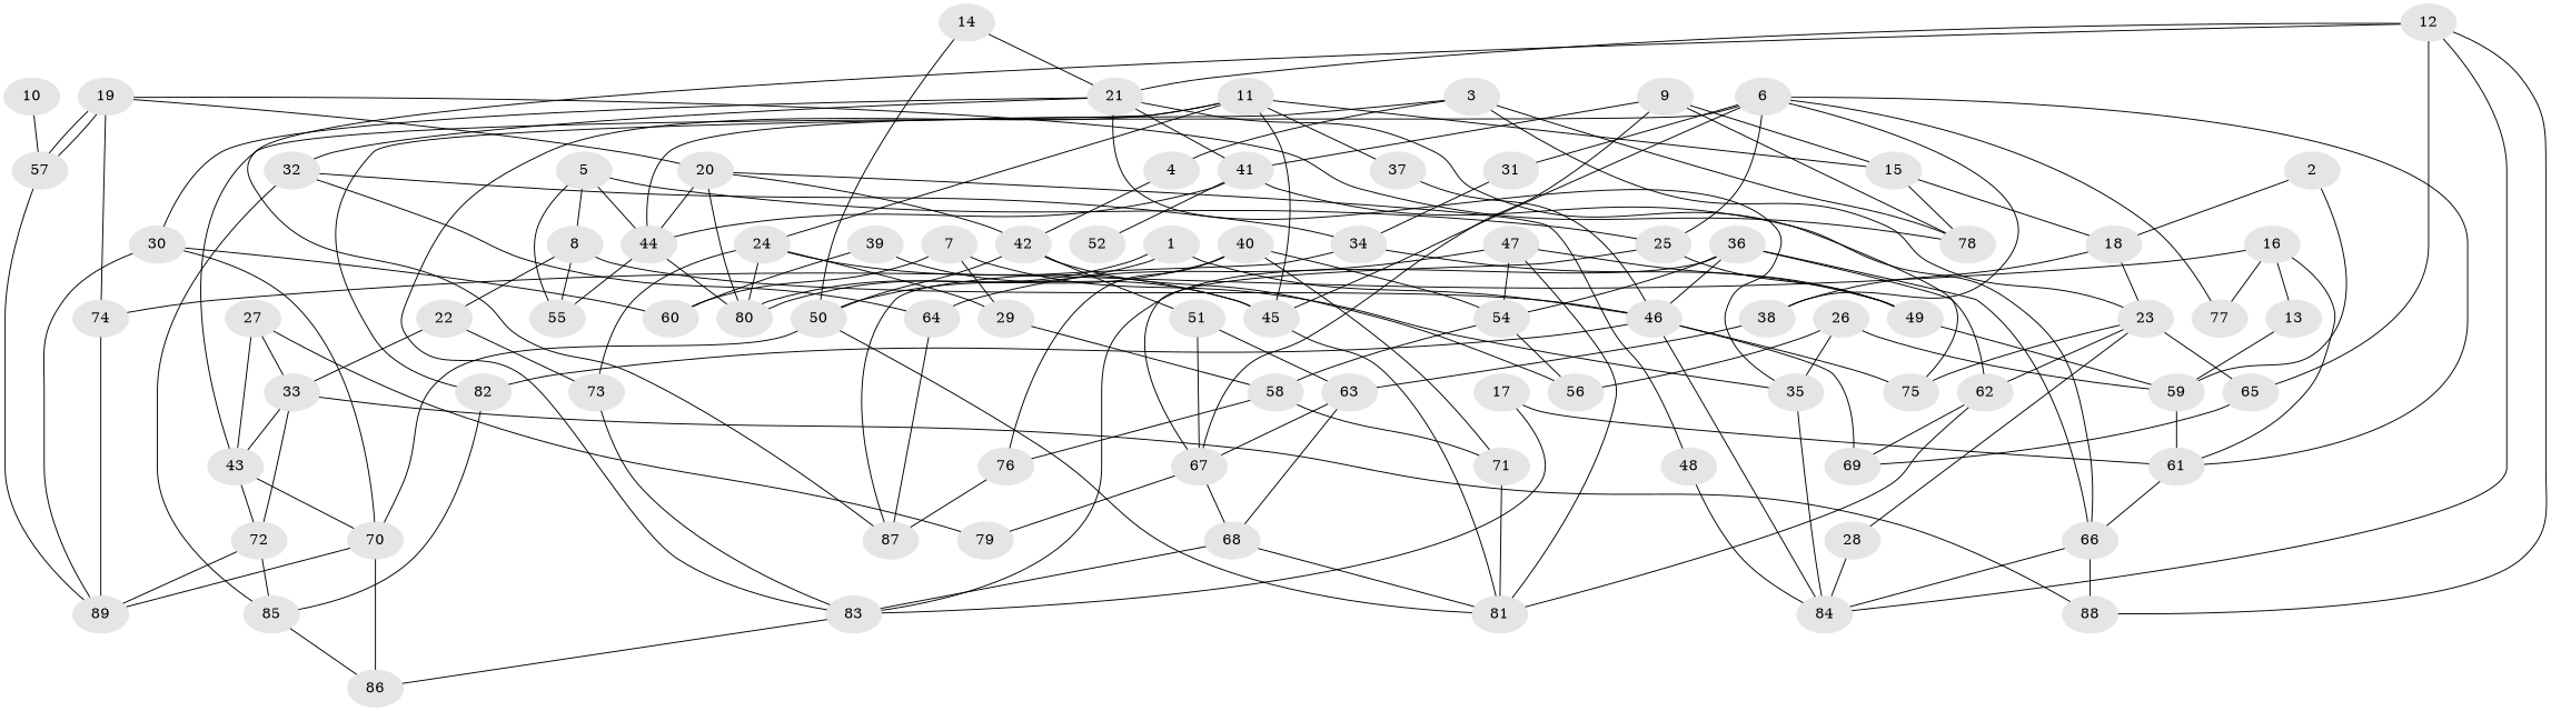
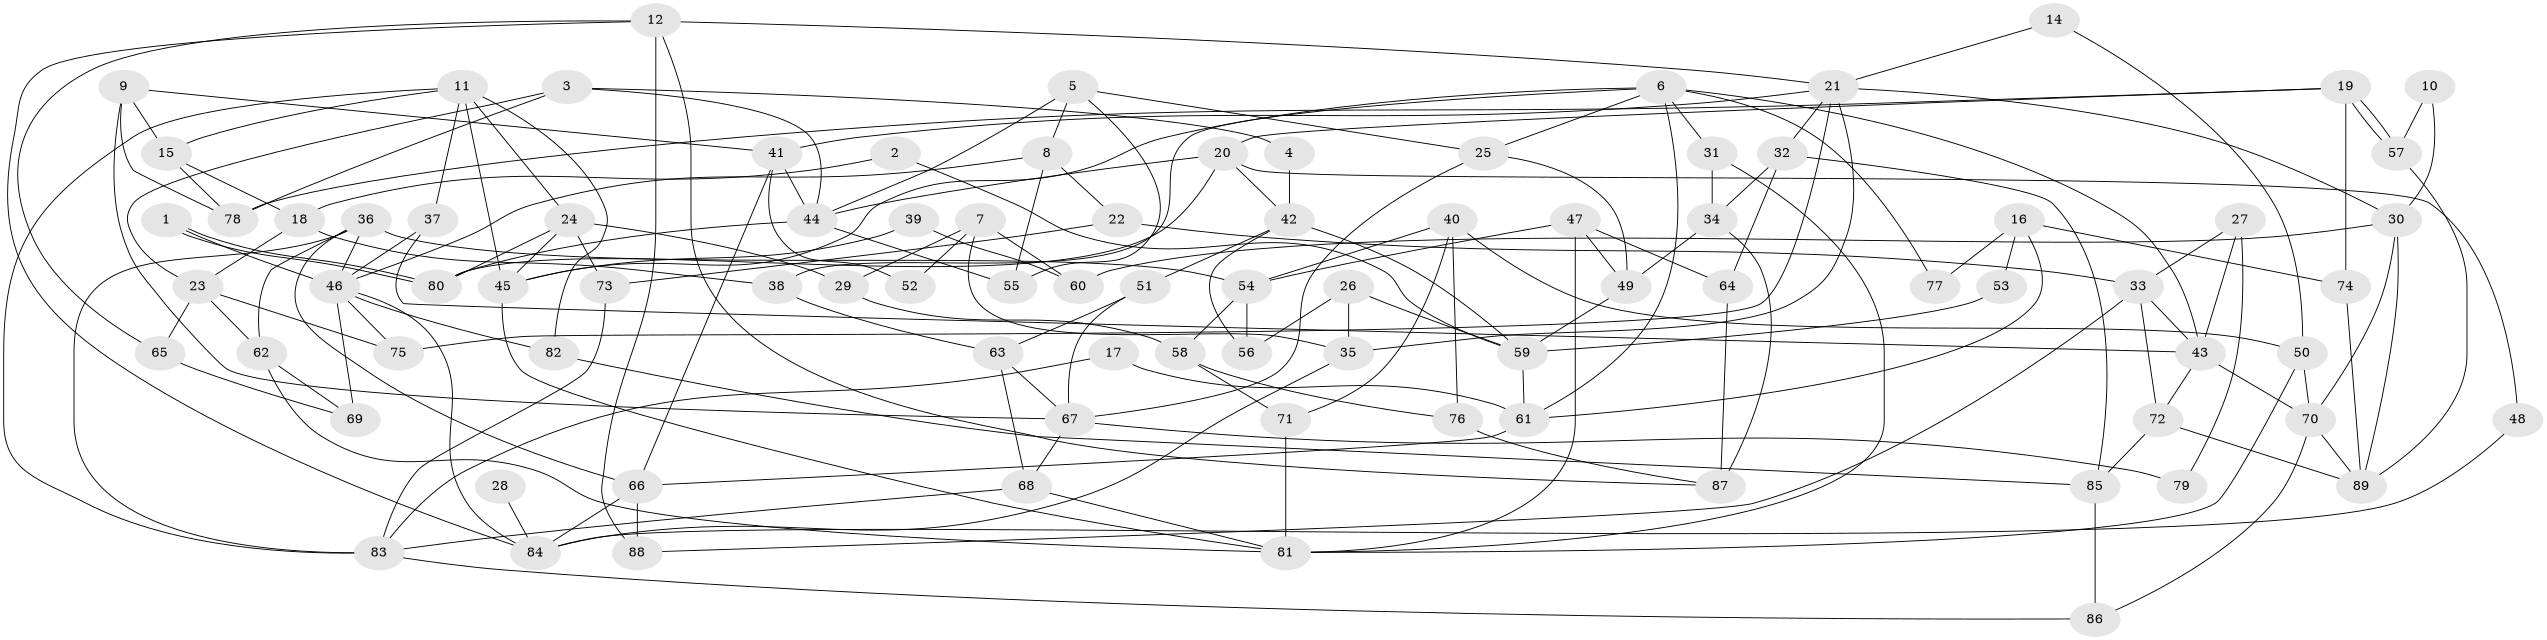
  graph {
    node [color=gray90 style=filled]
    1
    46
    80
    82
    84
    75
    69
    2
    18
    59
    23
    38
    61
    3
    4
    44
    78
    42
    65
    28
    62
    55
    50
    56
    51
    5
    8
    25
    22
    67
    49
    6
    31
    43
    45
    77
    34
    81
    63
    70
    72
    66
    7
    29
    35
    52
    60
    58
    33
    73
    9
    15
    41
    79
    68
    10
    30
    57
    89
    11
    24
    37
    83
    85
    86
    12
    21
    87
    88
    32
    71
    76
    14
    16
-   53 [label=13]
+   53
    74
    17
    19
    20
    48
    64
    26
    27
    36
    54
    39
    40
    47
    1 -- 46
    1 -- 80
    1 -- 80
    46 -- 82
    46 -- 84
    46 -- 75
    46 -- 69
    82 -- 85
    2 -- 18
    2 -- 59
    18 -- 23
    18 -- 38
    59 -- 61
    23 -- 75
    23 -- 65
-   23 -- 28
    23 -- 62
    38 -- 63
    61 -- 66
    3 -- 23
    3 -- 4
    3 -- 44
    3 -- 78
    4 -- 42
    44 -- 80
    44 -- 55
-   42 -- 50
+   42 -- 59
    42 -- 56
    42 -- 51
    65 -- 69
    28 -- 84
    62 -- 69
    62 -- 81
    50 -- 81
    50 -- 70
    51 -- 67
    51 -- 63
    5 -- 44
    5 -- 55
    5 -- 8
    5 -- 25
    8 -- 46
    8 -- 55
    8 -- 22
    25 -- 67
    25 -- 49
    22 -- 33
    22 -- 73
    67 -- 79
    67 -- 68
    49 -- 59
    6 -- 38
    6 -- 61
    6 -- 25
    6 -- 31
    6 -- 43
    6 -- 45
    6 -- 77
    31 -- 34
+   31 -- 81
    43 -- 70
    43 -- 72
    45 -- 81
    34 -- 49
    34 -- 87
    63 -- 67
    63 -- 68
    70 -- 89
    70 -- 86
    72 -- 89
    72 -- 85
    66 -- 84
    66 -- 88
    7 -- 29
    7 -- 35
+   7 -- 52
    7 -- 60
    29 -- 58
    35 -- 84
    58 -- 71
    58 -- 76
    33 -- 43
    33 -- 72
    33 -- 88
    73 -- 83
    9 -- 78
    9 -- 67
    9 -- 15
    9 -- 41
    15 -- 18
    15 -- 78
    41 -- 44
    41 -- 66
    41 -- 52
    68 -- 81
    68 -- 83
+   10 -- 30
    10 -- 57
    30 -- 70
    30 -- 60
    30 -- 89
    57 -- 89
    11 -- 82
    11 -- 45
    11 -- 15
    11 -- 24
    11 -- 37
    11 -- 83
    24 -- 80
    24 -- 45
    24 -- 29
    24 -- 73
    37 -- 46
+   37 -- 43
    83 -- 86
    85 -- 86
    12 -- 84
    12 -- 65
    12 -- 21
    12 -- 87
    12 -- 88
    21 -- 75
    21 -- 35
    21 -- 41
    21 -- 30
    21 -- 32
    32 -- 34
    32 -- 85
    32 -- 64
    71 -- 81
    76 -- 87
    14 -- 50
    14 -- 21
    16 -- 61
    16 -- 77
    16 -- 53
    16 -- 74
    53 -- 59
    74 -- 89
    17 -- 61
    17 -- 83
    19 -- 78
    19 -- 57
    19 -- 57
    19 -- 74
    19 -- 20
    20 -- 80
    20 -- 44
    20 -- 42
    20 -- 48
    48 -- 84
    64 -- 87
    26 -- 59
    26 -- 56
    26 -- 35
    27 -- 43
    27 -- 33
    27 -- 79
    36 -- 46
    36 -- 62
    36 -- 66
    36 -- 83
    36 -- 54
    54 -- 56
    54 -- 58
    39 -- 45
    39 -- 60
    40 -- 50
    40 -- 71
    40 -- 76
    40 -- 54
    47 -- 49
    47 -- 81
    47 -- 64
    47 -- 54
  }
